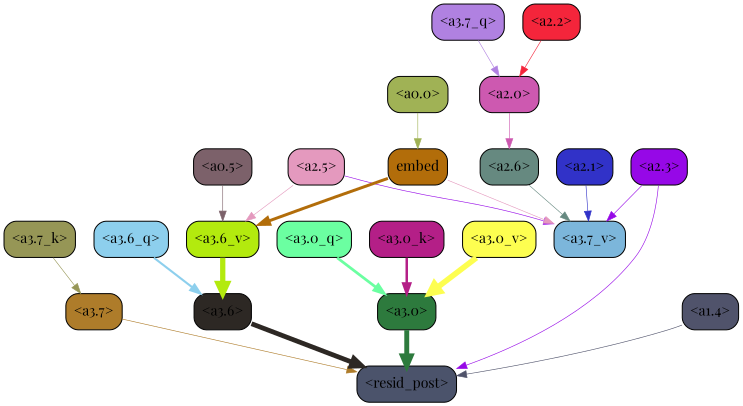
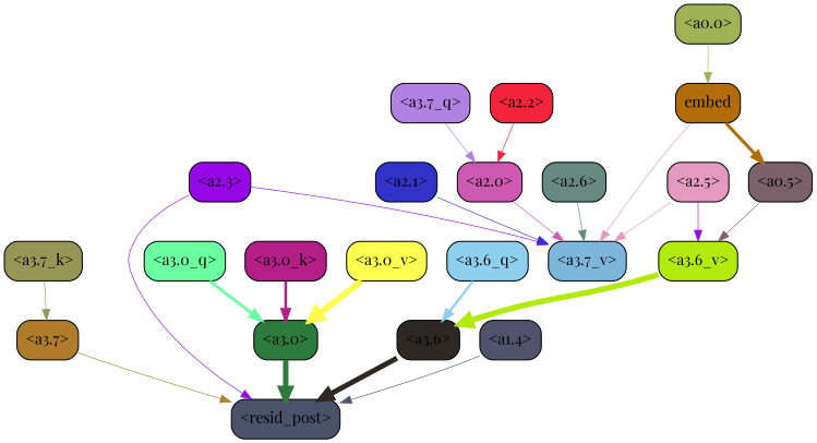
  strict digraph {
    fontname="Playfair Display"
    splines=true
    node [color=black fontname="Playfair Display" shape=box style="filled, rounded"]
    edge [color="#e499be" fontname="Playfair Display" penwidth=0.6]
    "<a3.7>" [fillcolor="#ae7c2a"]
    "<resid_post>" [fillcolor="#4b536b"]
    "<a3.6>" [fillcolor="#2d2824"]
    "<a3.0>" [fillcolor="#2d7a3d"]
    "<a2.3>" [fillcolor="#9608e7"]
    "<a3.7_v>" [fillcolor="#7cb6db"]
    "<a1.4>" [fillcolor="#50536b"]
    "<a3.7_q>" [fillcolor="#b081e1"]
    "<a2.0>" [fillcolor="#cd59b0"]
    "<a3.6_q>" [fillcolor="#8dcfed"]
    "<a3.0_q>" [fillcolor="#6bffa1"]
    "<a3.7_k>" [fillcolor="#969656"]
    "<a3.0_k>" [fillcolor="#b41f87"]
    "<a3.6_v>" [fillcolor="#b3ea0e"]
    "<a3.0_v>" [fillcolor="#fdfe50"]
    "<a2.6>" [fillcolor="#668980"]
    "<a2.5>" [fillcolor="#e499be"]
    "<a2.2>" [fillcolor="#f4253b"]
    "<a2.1>" [fillcolor="#3132c8"]
    embed [fillcolor="#b26d0a"]
    "<a0.5>" [fillcolor="#7c616a"]
    "<a0.0>" [fillcolor="#a0b255"]
    "<a3.7>" -> "<resid_post>" [color="#ae7c2a"]
    "<a3.6>" -> "<resid_post>" [color="#2d2824" penwidth=4.753257989883423]
    "<a3.0>" -> "<resid_post>" [color="#2d7a3d" penwidth=4.90053927898407]
    "<a2.3>" -> "<resid_post>" [color="#9608e7"]
    "<a2.3>" -> "<a3.7_v>" [color="#9608e7"]
    "<a1.4>" -> "<resid_post>" [color="#50536b"]
    "<a3.7_q>" -> "<a2.0>" [color="#b081e1"]
-   "<a2.0>" -> "<a2.6>" [color="#cd59b0"]
+   "<a2.0>" -> "<a3.7_v>" [color="#cd59b0"]
    "<a3.6_q>" -> "<a3.6>" [color="#8dcfed" penwidth=2.091020345687866]
    "<a3.0_q>" -> "<a3.0>" [color="#6bffa1" penwidth=2.7421876192092896]
    "<a3.7_k>" -> "<a3.7>" [color="#969656"]
    "<a3.0_k>" -> "<a3.0>" [color="#b41f87" penwidth=2.476402521133423]
    "<a3.6_v>" -> "<a3.6>" [color="#b3ea0e" penwidth=5.2550448179244995]
    "<a3.0_v>" -> "<a3.0>" [color="#fdfe50" penwidth=5.652270674705505]
    "<a2.6>" -> "<a3.7_v>" [color="#668980"]
-   "<a2.5>" -> "<a3.7_v>" [color="#9608e7"]
-   "<a2.5>" -> "<a3.6_v>"
+   "<a2.5>" -> "<a3.7_v>"
+   "<a2.5>" -> "<a3.6_v>" [color="#9608e7"]
    "<a2.2>" -> "<a2.0>" [color="#f4253b"]
    "<a2.1>" -> "<a3.7_v>" [color="#3132c8"]
    embed -> "<a3.7_v>"
-   embed -> "<a3.6_v>" [color="#b26d0a" penwidth=2.9556376338005066]
+   embed -> "<a0.5>" [color="#b26d0a" penwidth=2.9556376338005066]
    "<a0.5>" -> "<a3.6_v>" [color="#7c616a"]
    "<a0.0>" -> embed [color="#a0b255"]
  }
